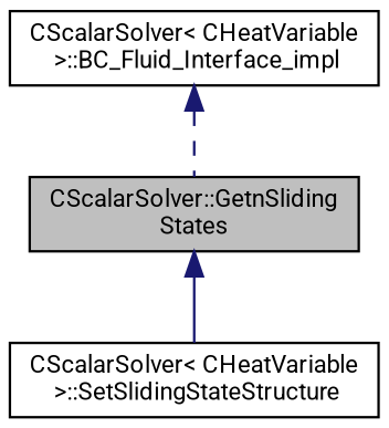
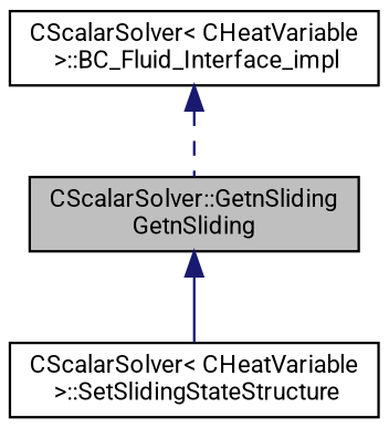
  digraph {
    fontname=Roboto
    rankdir=TB
    node [color=black fillcolor=white fontname=Roboto fontsize=10 shape=record style=filled]
    edge [color=midnightblue dir=back fontname=Roboto fontsize=10 labelfontname=Helvetica labelfontsize=10]
-   n1 [fillcolor=grey75 fontcolor=black height=0.2 label="CScalarSolver::GetnSliding\lStates" width=0.4]
+   n1 [fillcolor=grey75 fontcolor=black height=0.2 label="CScalarSolver::GetnSliding\lGetnSliding" width=0.4]
    n2 [height=0.2 label="CScalarSolver\< CHeatVariable\l \>::SetSlidingStateStructure" width=0.4]
    n3 [height=0.2 label="CScalarSolver\< CHeatVariable\l \>::BC_Fluid_Interface_impl" width=0.4]
    n1 -> n2 [style=solid]
    n3 -> n1 [style=dashed]
  }
